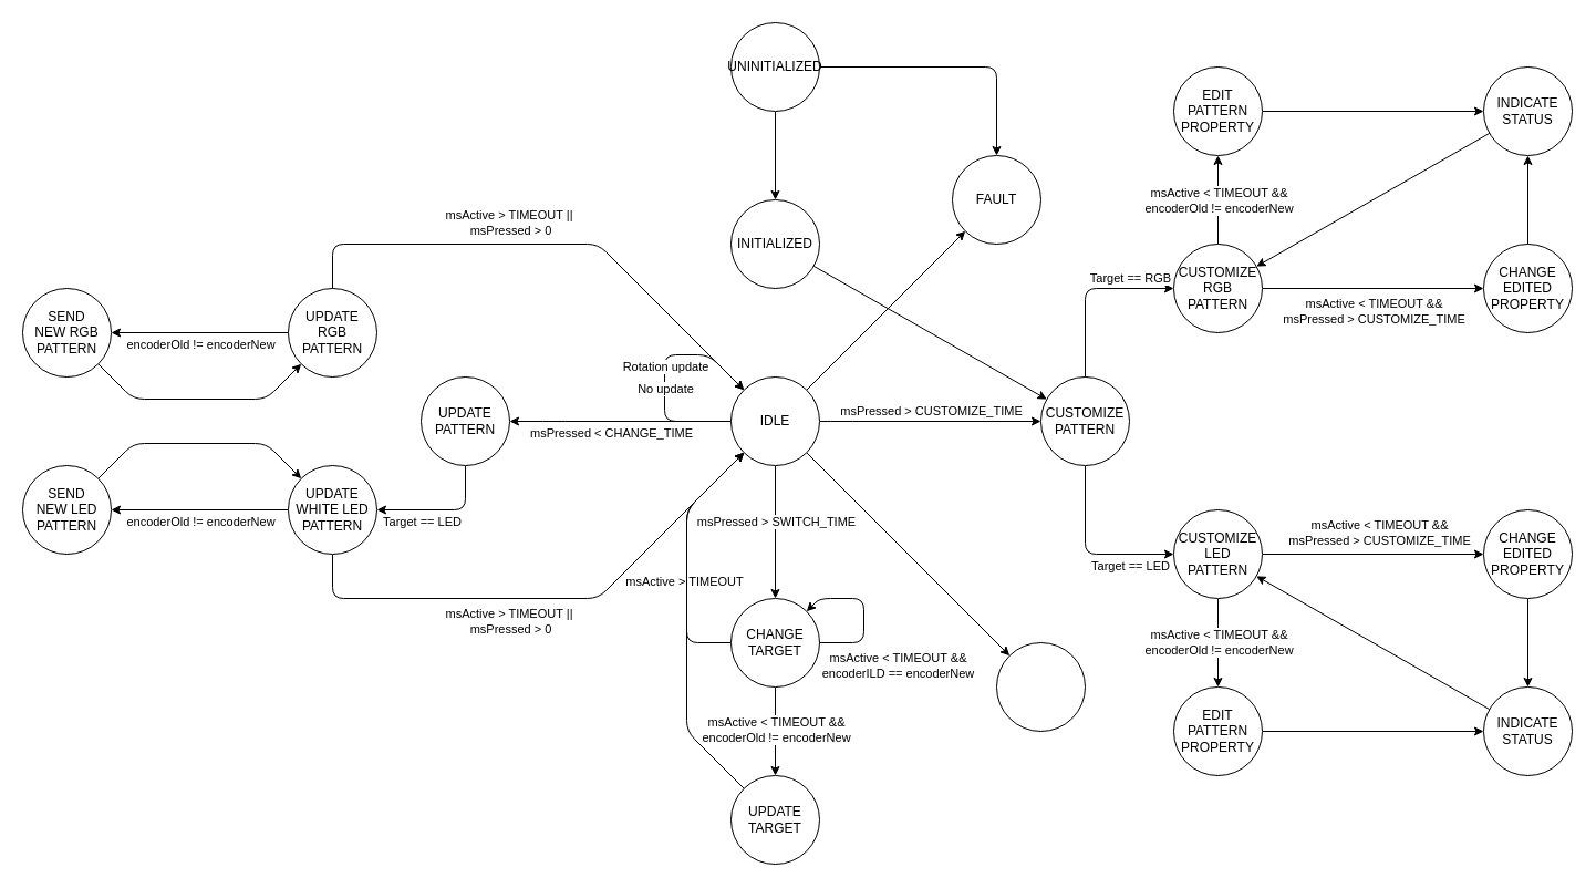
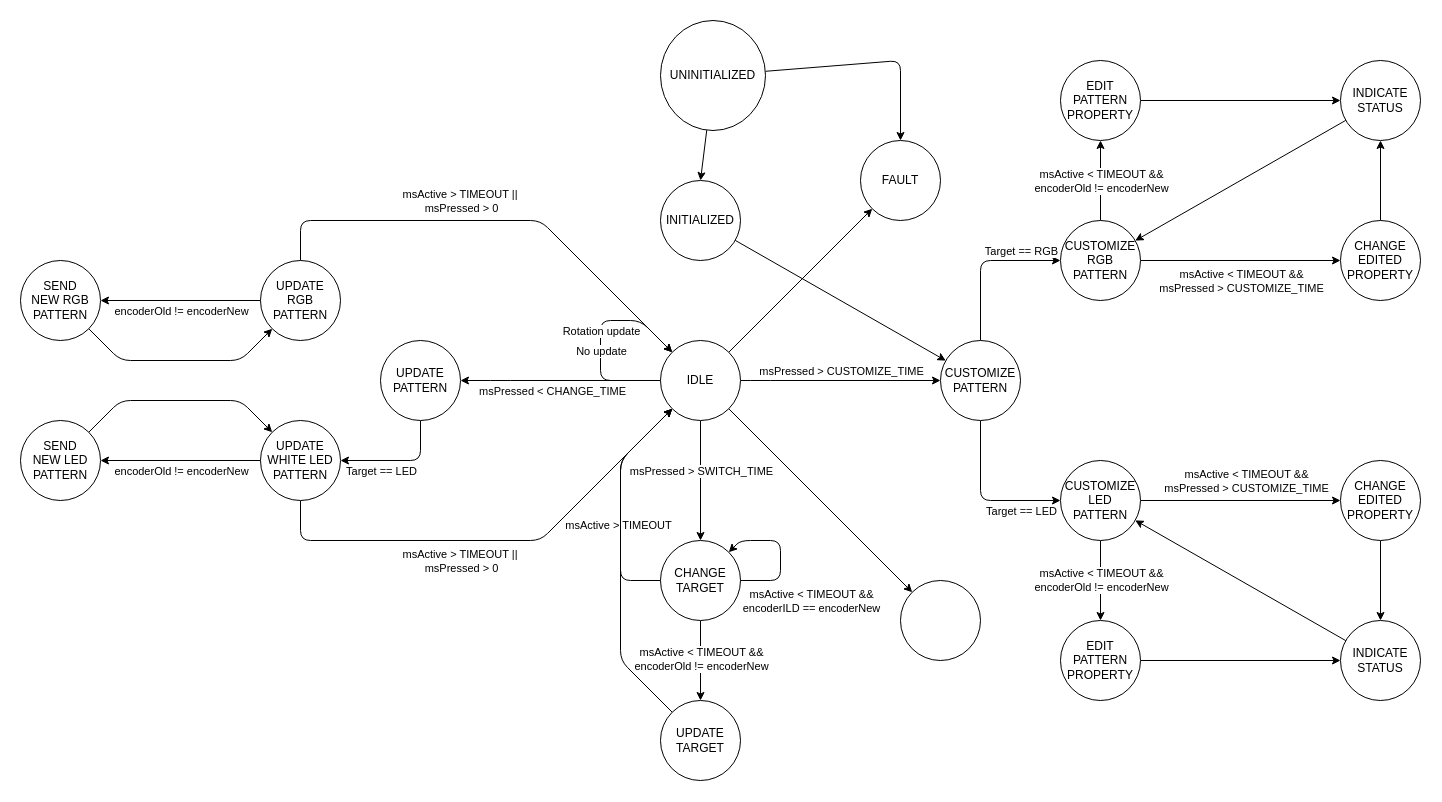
  <mxCell id="0" />
  <mxCell id="1" parent="0" />
  <mxCell id="2" style="edgeStyle=none;html=1;entryX=0.5;entryY=0;entryDx=0;entryDy=0;" parent="1" source="4" target="6" edge="1"><mxGeometry relative="1" as="geometry" /></mxCell>
  <mxCell id="3" style="edgeStyle=none;html=1;entryX=0.5;entryY=0;entryDx=0;entryDy=0;" parent="1" source="4" target="19" edge="1"><mxGeometry relative="1" as="geometry"><Array as="points"><mxPoint x="900" y="60" /></Array></mxGeometry></mxCell>
- <mxCell id="4" value="UNINITIALIZED" style="ellipse;whiteSpace=wrap;html=1;aspect=fixed;" parent="1" vertex="1"><mxGeometry x="660" y="20" width="80" height="80" as="geometry" /></mxCell>
+ <mxCell id="4" value="UNINITIALIZED" style="ellipse;whiteSpace=wrap;html=1;aspect=fixed;" parent="1" vertex="1"><mxGeometry x="660" y="20" width="105" height="110" as="geometry" /></mxCell>
  <mxCell id="5" style="edgeStyle=none;html=1;" parent="1" source="6" target="27" edge="1"><mxGeometry relative="1" as="geometry" /></mxCell>
  <mxCell id="6" value="INITIALIZED" style="ellipse;whiteSpace=wrap;html=1;aspect=fixed;" parent="1" vertex="1"><mxGeometry x="660" y="180" width="80" height="80" as="geometry" /></mxCell>
  <mxCell id="7" style="edgeStyle=none;html=1;entryX=0;entryY=1;entryDx=0;entryDy=0;" parent="1" source="18" target="19" edge="1"><mxGeometry relative="1" as="geometry"><Array as="points" /></mxGeometry></mxCell>
  <mxCell id="8" style="edgeStyle=none;html=1;entryX=0;entryY=0;entryDx=0;entryDy=0;" parent="1" source="18" target="18" edge="1"><mxGeometry relative="1" as="geometry"><mxPoint x="650" y="330" as="targetPoint" /><Array as="points"><mxPoint x="600" y="380" /><mxPoint x="600" y="320" /><mxPoint x="640" y="320" /></Array></mxGeometry></mxCell>
  <mxCell id="9" value="No update" style="edgeLabel;html=1;align=center;verticalAlign=middle;resizable=0;points=[];" parent="8" vertex="1" connectable="0"><mxGeometry x="-0.658" y="-2" relative="1" as="geometry"><mxPoint x="-25" y="-28" as="offset" /></mxGeometry></mxCell>
  <mxCell id="10" value="Rotation update" style="edgeLabel;html=1;align=center;verticalAlign=middle;resizable=0;points=[];" parent="8" vertex="1" connectable="0"><mxGeometry x="-0.004" y="-2" relative="1" as="geometry"><mxPoint x="-2" y="-8" as="offset" /></mxGeometry></mxCell>
  <mxCell id="11" style="edgeStyle=none;html=1;entryX=1;entryY=0.5;entryDx=0;entryDy=0;" parent="1" source="18" target="22" edge="1"><mxGeometry relative="1" as="geometry"><Array as="points"><mxPoint x="500" y="380" /></Array></mxGeometry></mxCell>
  <mxCell id="12" value="msPressed &amp;lt; CHANGE_TIME" style="edgeLabel;html=1;align=center;verticalAlign=middle;resizable=0;points=[];" parent="11" vertex="1" connectable="0"><mxGeometry x="-0.425" y="2" relative="1" as="geometry"><mxPoint x="-52" y="8" as="offset" /></mxGeometry></mxCell>
  <mxCell id="13" style="edgeStyle=none;html=1;exitX=1;exitY=0.5;exitDx=0;exitDy=0;entryX=0;entryY=0.5;entryDx=0;entryDy=0;" parent="1" source="18" target="27" edge="1"><mxGeometry relative="1" as="geometry"><Array as="points"><mxPoint x="760" y="380" /></Array></mxGeometry></mxCell>
  <mxCell id="14" value="msPressed &amp;gt; CUSTOMIZE_TIME" style="edgeLabel;html=1;align=center;verticalAlign=middle;resizable=0;points=[];" parent="13" vertex="1" connectable="0"><mxGeometry x="-0.28" y="1" relative="1" as="geometry"><mxPoint x="28" y="-9" as="offset" /></mxGeometry></mxCell>
  <mxCell id="15" style="edgeStyle=none;html=1;entryX=0.5;entryY=0;entryDx=0;entryDy=0;" parent="1" source="18" target="32" edge="1"><mxGeometry relative="1" as="geometry" /></mxCell>
  <mxCell id="16" value="msPressed &amp;gt; SWITCH_TIME" style="edgeLabel;html=1;align=center;verticalAlign=middle;resizable=0;points=[];" parent="15" vertex="1" connectable="0"><mxGeometry x="-0.35" relative="1" as="geometry"><mxPoint y="11" as="offset" /></mxGeometry></mxCell>
  <mxCell id="17" style="edgeStyle=none;html=1;" parent="1" source="18" target="73" edge="1"><mxGeometry relative="1" as="geometry" /></mxCell>
  <mxCell id="18" value="IDLE" style="ellipse;whiteSpace=wrap;html=1;aspect=fixed;" parent="1" vertex="1"><mxGeometry x="660" y="340" width="80" height="80" as="geometry" /></mxCell>
  <mxCell id="19" value="FAULT" style="ellipse;whiteSpace=wrap;html=1;aspect=fixed;" parent="1" vertex="1"><mxGeometry x="860" y="140" width="80" height="80" as="geometry" /></mxCell>
  <mxCell id="20" style="edgeStyle=none;html=1;entryX=1;entryY=0.5;entryDx=0;entryDy=0;" parent="1" source="22" target="56" edge="1"><mxGeometry relative="1" as="geometry"><Array as="points"><mxPoint x="420" y="460" /></Array></mxGeometry></mxCell>
  <mxCell id="21" value="Target == LED" style="edgeLabel;html=1;align=center;verticalAlign=middle;resizable=0;points=[];" parent="20" vertex="1" connectable="0"><mxGeometry x="0.237" y="2" relative="1" as="geometry"><mxPoint x="-6" y="8" as="offset" /></mxGeometry></mxCell>
  <mxCell id="22" value="UPDATE&lt;br&gt;PATTERN" style="ellipse;whiteSpace=wrap;html=1;aspect=fixed;" parent="1" vertex="1"><mxGeometry x="380" y="340" width="80" height="80" as="geometry" /></mxCell>
  <mxCell id="23" style="edgeStyle=none;html=1;entryX=0;entryY=0.5;entryDx=0;entryDy=0;" parent="1" source="27" target="37" edge="1"><mxGeometry relative="1" as="geometry"><Array as="points"><mxPoint x="980" y="260" /></Array></mxGeometry></mxCell>
  <mxCell id="24" value="Target == RGB" style="edgeLabel;html=1;align=center;verticalAlign=middle;resizable=0;points=[];" parent="23" vertex="1" connectable="0"><mxGeometry x="0.35" y="2" relative="1" as="geometry"><mxPoint x="12" y="-8" as="offset" /></mxGeometry></mxCell>
  <mxCell id="25" style="edgeStyle=none;html=1;entryX=0;entryY=0.5;entryDx=0;entryDy=0;" parent="1" source="27" target="42" edge="1"><mxGeometry relative="1" as="geometry"><Array as="points"><mxPoint x="980" y="500" /></Array></mxGeometry></mxCell>
  <mxCell id="26" value="Target == LED" style="edgeLabel;html=1;align=center;verticalAlign=middle;resizable=0;points=[];" parent="25" vertex="1" connectable="0"><mxGeometry x="-0.417" y="-1" relative="1" as="geometry"><mxPoint x="41" y="43" as="offset" /></mxGeometry></mxCell>
  <mxCell id="27" value="CUSTOMIZE&lt;br&gt;PATTERN" style="ellipse;whiteSpace=wrap;html=1;aspect=fixed;" parent="1" vertex="1"><mxGeometry x="940" y="340" width="80" height="80" as="geometry" /></mxCell>
  <mxCell id="28" style="edgeStyle=none;html=1;entryX=0.5;entryY=0;entryDx=0;entryDy=0;" parent="1" source="32" target="44" edge="1"><mxGeometry relative="1" as="geometry"><Array as="points" /></mxGeometry></mxCell>
  <mxCell id="29" value="msActive &amp;lt; TIMEOUT &amp;amp;&amp;amp;&lt;br&gt;encoderOld != encoderNew" style="edgeLabel;html=1;align=center;verticalAlign=middle;resizable=0;points=[];" parent="28" vertex="1" connectable="0"><mxGeometry x="-0.057" relative="1" as="geometry"><mxPoint as="offset" /></mxGeometry></mxCell>
  <mxCell id="30" style="edgeStyle=none;html=1;" parent="1" source="32" target="18" edge="1"><mxGeometry relative="1" as="geometry"><Array as="points"><mxPoint x="620" y="580" /><mxPoint x="620" y="460" /></Array></mxGeometry></mxCell>
  <mxCell id="31" value="msActive &amp;gt; TIMEOUT" style="edgeLabel;html=1;align=center;verticalAlign=middle;resizable=0;points=[];" parent="30" vertex="1" connectable="0"><mxGeometry x="-0.179" y="3" relative="1" as="geometry"><mxPoint as="offset" /></mxGeometry></mxCell>
  <mxCell id="32" value="CHANGE&lt;br&gt;TARGET" style="ellipse;whiteSpace=wrap;html=1;aspect=fixed;" parent="1" vertex="1"><mxGeometry x="660" y="540" width="80" height="80" as="geometry" /></mxCell>
  <mxCell id="33" style="edgeStyle=none;html=1;entryX=0;entryY=0.5;entryDx=0;entryDy=0;" parent="1" source="37" target="62" edge="1"><mxGeometry relative="1" as="geometry" /></mxCell>
  <mxCell id="34" value="msActive &amp;lt; TIMEOUT &amp;amp;&amp;amp;&lt;br&gt;msPressed &amp;gt; CUSTOMIZE_TIME" style="edgeLabel;html=1;align=center;verticalAlign=middle;resizable=0;points=[];" parent="33" vertex="1" connectable="0"><mxGeometry x="0.243" y="1" relative="1" as="geometry"><mxPoint x="-24" y="21" as="offset" /></mxGeometry></mxCell>
  <mxCell id="35" style="edgeStyle=none;html=1;" parent="1" source="37" target="66" edge="1"><mxGeometry relative="1" as="geometry"><Array as="points" /></mxGeometry></mxCell>
  <mxCell id="36" value="msActive &amp;lt; TIMEOUT &amp;amp;&amp;amp;&lt;br&gt;encoderOld != encoderNew" style="edgeLabel;html=1;align=center;verticalAlign=middle;resizable=0;points=[];" parent="35" vertex="1" connectable="0"><mxGeometry x="-0.301" y="2" relative="1" as="geometry"><mxPoint x="2" y="-12" as="offset" /></mxGeometry></mxCell>
  <mxCell id="37" value="CUSTOMIZE&lt;br&gt;RGB&lt;br&gt;PATTERN" style="ellipse;whiteSpace=wrap;html=1;aspect=fixed;" parent="1" vertex="1"><mxGeometry x="1060" y="220" width="80" height="80" as="geometry" /></mxCell>
  <mxCell id="38" style="edgeStyle=none;html=1;entryX=0;entryY=0.5;entryDx=0;entryDy=0;" parent="1" source="42" target="64" edge="1"><mxGeometry relative="1" as="geometry" /></mxCell>
  <mxCell id="39" value="msActive &amp;lt; TIMEOUT &amp;amp;&amp;amp;&lt;br&gt;msPressed &amp;gt; CUSTOMIZE_TIME" style="edgeLabel;html=1;align=center;verticalAlign=middle;resizable=0;points=[];" parent="38" vertex="1" connectable="0"><mxGeometry x="0.242" y="-1" relative="1" as="geometry"><mxPoint x="-19" y="-21" as="offset" /></mxGeometry></mxCell>
  <mxCell id="40" style="edgeStyle=none;html=1;" parent="1" source="42" target="68" edge="1"><mxGeometry relative="1" as="geometry"><Array as="points" /></mxGeometry></mxCell>
  <mxCell id="41" value="msActive &amp;lt; TIMEOUT &amp;amp;&amp;amp;&lt;br&gt;encoderOld != encoderNew" style="edgeLabel;html=1;align=center;verticalAlign=middle;resizable=0;points=[];" parent="40" vertex="1" connectable="0"><mxGeometry x="-0.288" y="1" relative="1" as="geometry"><mxPoint x="-1" y="11" as="offset" /></mxGeometry></mxCell>
  <mxCell id="42" value="CUSTOMIZE&lt;br&gt;LED&lt;br&gt;PATTERN" style="ellipse;whiteSpace=wrap;html=1;" parent="1" vertex="1"><mxGeometry x="1060" y="460" width="80" height="80" as="geometry" /></mxCell>
  <mxCell id="43" style="edgeStyle=none;html=1;" parent="1" source="44" target="18" edge="1"><mxGeometry relative="1" as="geometry"><Array as="points"><mxPoint x="620" y="660" /><mxPoint x="620" y="460" /></Array></mxGeometry></mxCell>
  <mxCell id="44" value="UPDATE&lt;br&gt;TARGET" style="ellipse;whiteSpace=wrap;html=1;" parent="1" vertex="1"><mxGeometry x="660" y="700" width="80" height="80" as="geometry" /></mxCell>
  <mxCell id="45" style="edgeStyle=none;html=1;entryX=1;entryY=0;entryDx=0;entryDy=0;" parent="1" source="32" target="32" edge="1"><mxGeometry relative="1" as="geometry"><Array as="points"><mxPoint x="780" y="580" /><mxPoint x="780" y="540" /><mxPoint x="740" y="540" /></Array></mxGeometry></mxCell>
  <mxCell id="46" value="msActive &amp;lt; TIMEOUT &amp;amp;&amp;amp;&lt;br&gt;encoderILD == encoderNew" style="edgeLabel;html=1;align=center;verticalAlign=middle;resizable=0;points=[];" parent="45" vertex="1" connectable="0"><mxGeometry x="-0.561" y="1" relative="1" as="geometry"><mxPoint x="40" y="21" as="offset" /></mxGeometry></mxCell>
  <mxCell id="47" style="edgeStyle=none;html=1;entryX=0;entryY=0;entryDx=0;entryDy=0;" parent="1" source="51" target="18" edge="1"><mxGeometry relative="1" as="geometry"><Array as="points"><mxPoint x="300" y="220" /><mxPoint x="540" y="220" /></Array></mxGeometry></mxCell>
  <mxCell id="48" value="msActive &amp;gt; TIMEOUT ||&amp;nbsp;&lt;br&gt;msPressed &amp;gt; 0" style="edgeLabel;html=1;align=center;verticalAlign=middle;resizable=0;points=[];" parent="47" vertex="1" connectable="0"><mxGeometry x="-0.176" relative="1" as="geometry"><mxPoint x="8" y="-20" as="offset" /></mxGeometry></mxCell>
  <mxCell id="49" style="edgeStyle=none;html=1;entryX=1;entryY=0.5;entryDx=0;entryDy=0;" parent="1" source="51" target="58" edge="1"><mxGeometry relative="1" as="geometry" /></mxCell>
  <mxCell id="50" value="encoderOld != encoderNew" style="edgeLabel;html=1;align=center;verticalAlign=middle;resizable=0;points=[];" parent="49" vertex="1" connectable="0"><mxGeometry x="-0.2" y="1" relative="1" as="geometry"><mxPoint x="-16" y="9" as="offset" /></mxGeometry></mxCell>
  <mxCell id="51" value="UPDATE&lt;br&gt;RGB&lt;br&gt;PATTERN" style="ellipse;whiteSpace=wrap;html=1;" parent="1" vertex="1"><mxGeometry x="260" y="260" width="80" height="80" as="geometry" /></mxCell>
  <mxCell id="52" style="edgeStyle=none;html=1;entryX=0;entryY=1;entryDx=0;entryDy=0;" parent="1" source="56" target="18" edge="1"><mxGeometry relative="1" as="geometry"><Array as="points"><mxPoint x="300" y="540" /><mxPoint x="540" y="540" /></Array></mxGeometry></mxCell>
  <mxCell id="53" value="msActive &amp;gt; TIMEOUT ||&amp;nbsp;&lt;br&gt;msPressed &amp;gt; 0" style="edgeLabel;html=1;align=center;verticalAlign=middle;resizable=0;points=[];" parent="52" vertex="1" connectable="0"><mxGeometry x="-0.142" y="-3" relative="1" as="geometry"><mxPoint y="17" as="offset" /></mxGeometry></mxCell>
  <mxCell id="54" style="edgeStyle=none;html=1;entryX=1;entryY=0.5;entryDx=0;entryDy=0;" parent="1" source="56" target="60" edge="1"><mxGeometry relative="1" as="geometry" /></mxCell>
  <mxCell id="55" value="encoderOld != encoderNew" style="edgeLabel;html=1;align=center;verticalAlign=middle;resizable=0;points=[];" parent="54" vertex="1" connectable="0"><mxGeometry x="0.375" y="-1" relative="1" as="geometry"><mxPoint x="30" y="11" as="offset" /></mxGeometry></mxCell>
  <mxCell id="56" value="UPDATE&lt;br&gt;WHITE LED&lt;br&gt;PATTERN" style="ellipse;whiteSpace=wrap;html=1;" parent="1" vertex="1"><mxGeometry x="260" y="420" width="80" height="80" as="geometry" /></mxCell>
  <mxCell id="57" style="edgeStyle=none;html=1;exitX=1;exitY=1;exitDx=0;exitDy=0;entryX=0;entryY=1;entryDx=0;entryDy=0;" parent="1" source="58" target="51" edge="1"><mxGeometry relative="1" as="geometry"><Array as="points"><mxPoint x="120" y="360" /><mxPoint x="240" y="360" /></Array></mxGeometry></mxCell>
  <mxCell id="58" value="SEND &lt;br&gt;NEW RGB&lt;br&gt;PATTERN" style="ellipse;whiteSpace=wrap;html=1;aspect=fixed;" parent="1" vertex="1"><mxGeometry x="20" y="260" width="80" height="80" as="geometry" /></mxCell>
  <mxCell id="59" style="edgeStyle=none;html=1;exitX=1;exitY=0;exitDx=0;exitDy=0;entryX=0;entryY=0;entryDx=0;entryDy=0;" parent="1" source="60" target="56" edge="1"><mxGeometry relative="1" as="geometry"><Array as="points"><mxPoint x="120" y="400" /><mxPoint x="240" y="400" /></Array></mxGeometry></mxCell>
  <mxCell id="60" value="SEND&lt;br&gt;NEW LED&lt;br&gt;PATTERN" style="ellipse;whiteSpace=wrap;html=1;" parent="1" vertex="1"><mxGeometry x="20" y="420" width="80" height="80" as="geometry" /></mxCell>
  <mxCell id="61" style="edgeStyle=none;html=1;entryX=0.5;entryY=1;entryDx=0;entryDy=0;" parent="1" source="62" target="70" edge="1"><mxGeometry relative="1" as="geometry" /></mxCell>
  <mxCell id="62" value="CHANGE&lt;br&gt;EDITED&lt;br&gt;PROPERTY" style="ellipse;whiteSpace=wrap;html=1;aspect=fixed;" parent="1" vertex="1"><mxGeometry x="1340" y="220" width="80" height="80" as="geometry" /></mxCell>
  <mxCell id="63" style="edgeStyle=none;html=1;" parent="1" source="64" target="72" edge="1"><mxGeometry relative="1" as="geometry" /></mxCell>
  <mxCell id="64" value="CHANGE&lt;br&gt;EDITED&lt;br&gt;PROPERTY" style="ellipse;whiteSpace=wrap;html=1;aspect=fixed;" parent="1" vertex="1"><mxGeometry x="1340" y="460" width="80" height="80" as="geometry" /></mxCell>
  <mxCell id="65" style="edgeStyle=none;html=1;entryX=0;entryY=0.5;entryDx=0;entryDy=0;" parent="1" source="66" target="70" edge="1"><mxGeometry relative="1" as="geometry" /></mxCell>
  <mxCell id="66" value="EDIT&lt;br&gt;PATTERN PROPERTY" style="ellipse;whiteSpace=wrap;html=1;aspect=fixed;" parent="1" vertex="1"><mxGeometry x="1060" y="60" width="80" height="80" as="geometry" /></mxCell>
  <mxCell id="67" style="edgeStyle=none;html=1;" parent="1" source="68" target="72" edge="1"><mxGeometry relative="1" as="geometry" /></mxCell>
  <mxCell id="68" value="EDIT&lt;br&gt;PATTERN PROPERTY" style="ellipse;whiteSpace=wrap;html=1;aspect=fixed;" parent="1" vertex="1"><mxGeometry x="1060" y="620" width="80" height="80" as="geometry" /></mxCell>
  <mxCell id="69" style="edgeStyle=none;html=1;" parent="1" source="70" target="37" edge="1"><mxGeometry relative="1" as="geometry" /></mxCell>
  <mxCell id="70" value="INDICATE&lt;br&gt;STATUS" style="ellipse;whiteSpace=wrap;html=1;aspect=fixed;" parent="1" vertex="1"><mxGeometry x="1340" y="60" width="80" height="80" as="geometry" /></mxCell>
  <mxCell id="71" style="edgeStyle=none;html=1;" parent="1" source="72" target="42" edge="1"><mxGeometry relative="1" as="geometry" /></mxCell>
  <mxCell id="72" value="INDICATE&lt;br&gt;STATUS" style="ellipse;whiteSpace=wrap;html=1;aspect=fixed;" parent="1" vertex="1"><mxGeometry x="1340" y="620" width="80" height="80" as="geometry" /></mxCell>
  <mxCell id="73" value="" style="ellipse;whiteSpace=wrap;html=1;aspect=fixed;" parent="1" vertex="1"><mxGeometry x="900" y="580" width="80" height="80" as="geometry" /></mxCell>
